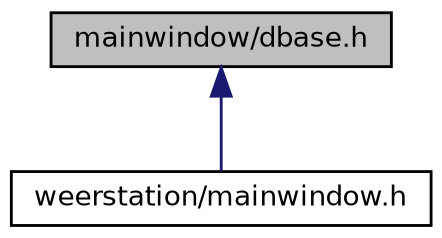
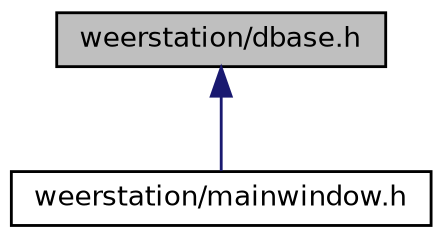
  digraph {
    node [color=black fontname=Helvetica fontsize=10 shape=record style=filled]
-   n1 [fillcolor=grey75 fontcolor=black height=0.2 label="mainwindow/dbase.h" width=0.4]
+   n1 [fillcolor=grey75 fontcolor=black height=0.2 label="weerstation/dbase.h" width=0.4]
    n2 [fillcolor=white height=0.2 label="weerstation/mainwindow.h" width=0.4]
    n1 -> n2 [color=midnightblue dir=back fontname=Helvetica fontsize=10 labelfontname=Helvetica labelfontsize=10 style=solid]
  }
